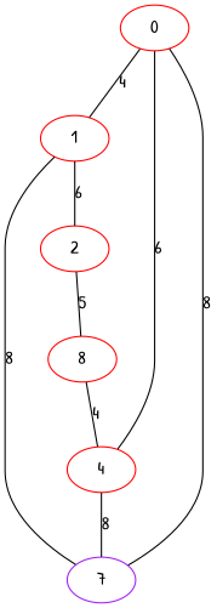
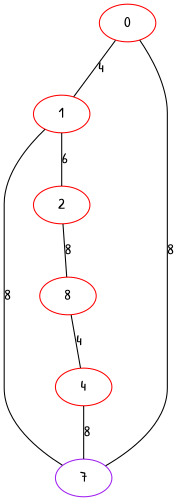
  graph {
    fontname="Patrick Hand"
    node [color=red fontname="Patrick Hand" weight=1]
    edge [fontname="Patrick Hand"]
    0
    1
    4
    n4 [color=purple label=7 weight=4]
    2
    n6 [label=8]
    0 -- 1 [label=4]
-   0 -- 4 [label=6]
    0 -- n4 [label=8]
    1 -- n4 [label=8]
    1 -- 2 [label=6]
    4 -- n4 [label=8]
-   2 -- n6 [label=5]
+   2 -- n6 [label=8]
    n6 -- 4 [label=4]
  }
